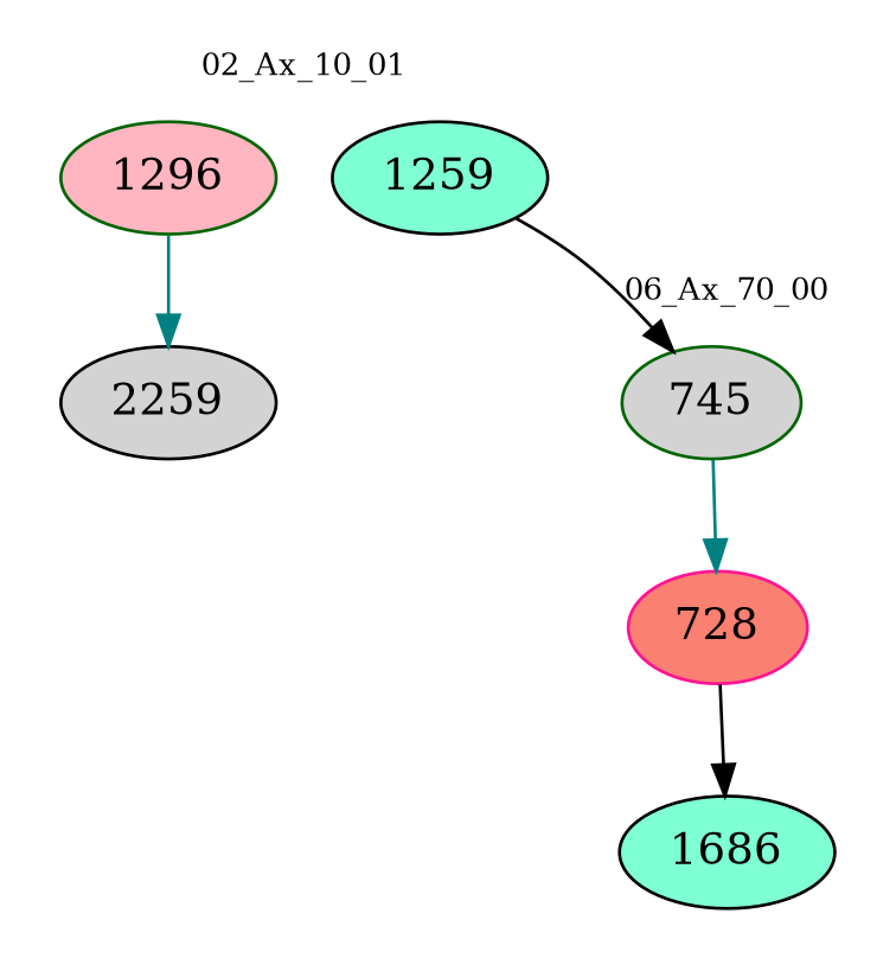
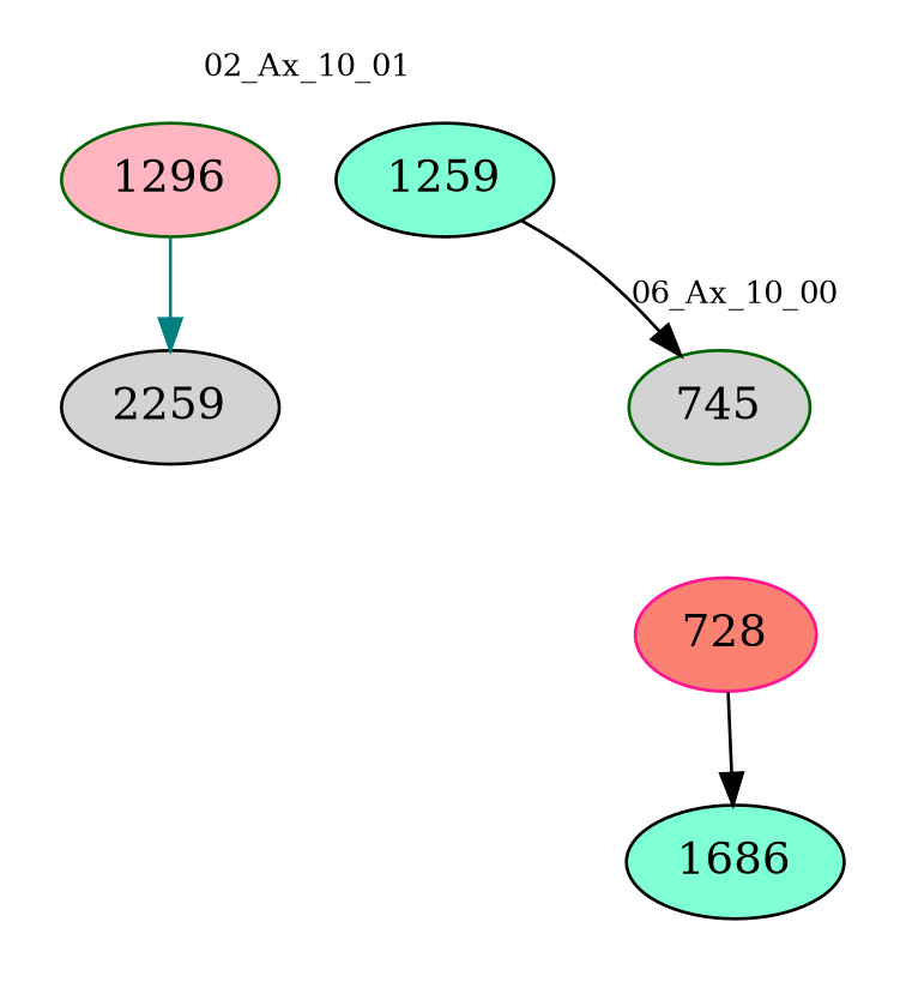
  digraph {
    node [color=black fillcolor=lightgrey style=filled]
    edge [color=teal]
    n1 [color=darkgreen label=745]
    n2 [color=deeppink fillcolor=salmon label=728]
    n3 [fillcolor=aquamarine label=1686]
    n4 [fillcolor=aquamarine label=1259]
    n5 [color=darkgreen fillcolor=lightpink label=1296]
    n6 [label=2259]
    subgraph cluster_1 {
      color=white
      fontsize=10
-     label="06_Ax_70_00"
+     label="06_Ax_10_00"
      n1
      n2
      n3
    }
    subgraph cluster_2 {
      color=white
      fontsize=10
      label="02_Ax_10_01"
      n4
      n5
      n6
    }
-   n1 -> n2
    n2 -> n3 [color=black]
    n4 -> n1 [color=black]
    n5 -> n6
  }
